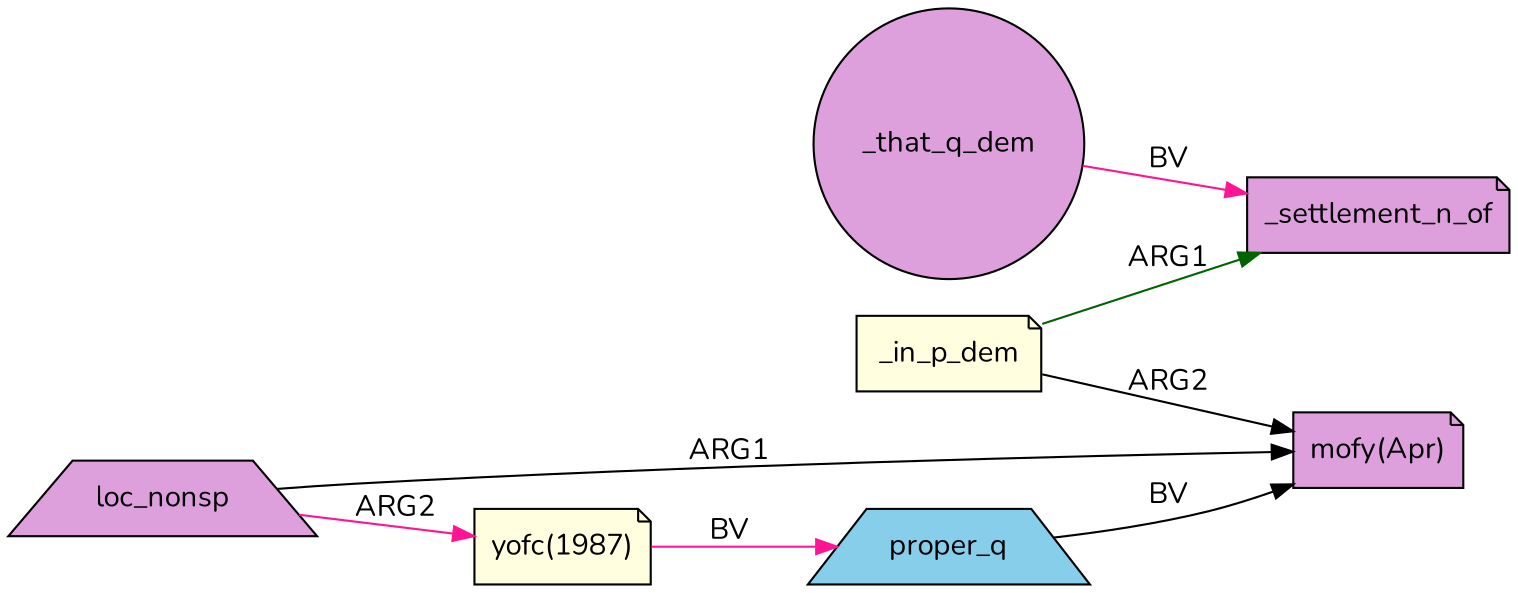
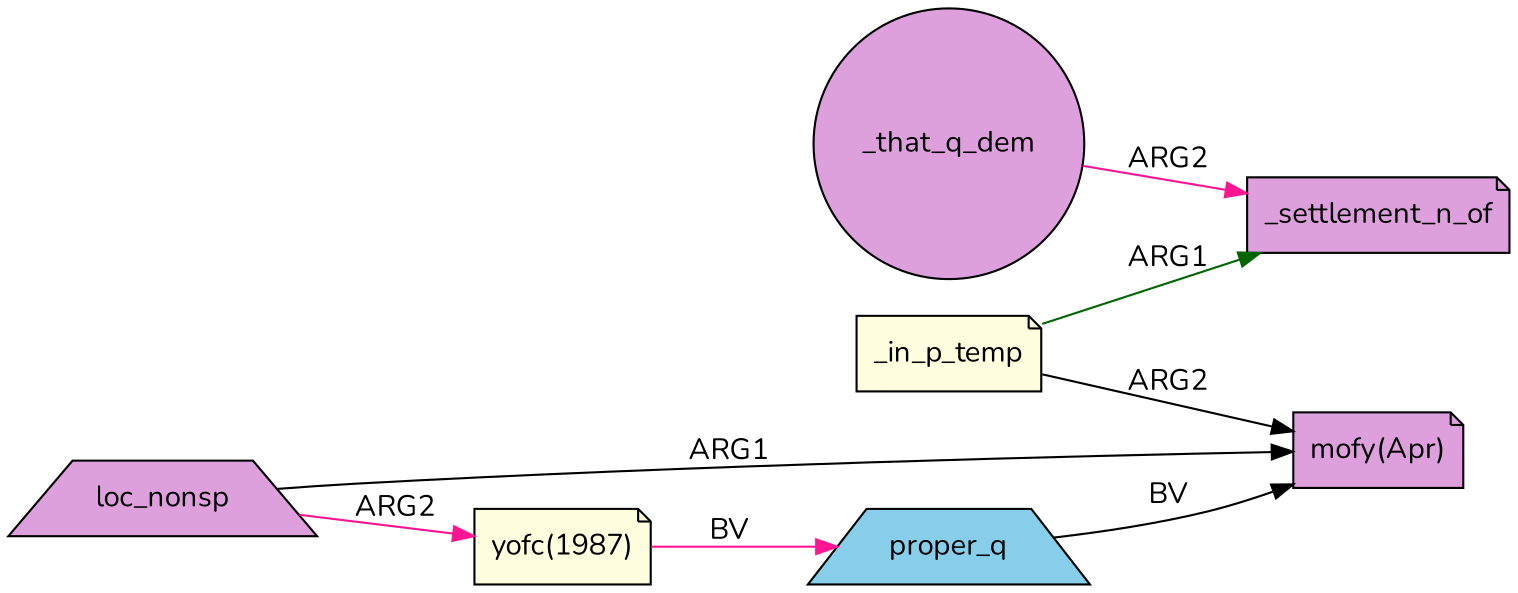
  digraph {
    fontname=Nunito
    rankdir=LR
    node [fillcolor=plum fontname=Nunito shape=note style=filled]
    edge [color=black fontname=Nunito]
    proper_q [fillcolor=skyblue shape=trapezium]
    "mofy(Apr)"
    "yofc(1987)" [fillcolor=lightyellow]
    _that_q_dem [shape=circle]
    _settlement_n_of
-   _in_p_temp [fillcolor=lightyellow label=_in_p_dem]
+   _in_p_temp [fillcolor=lightyellow]
    loc_nonsp [shape=trapezium]
    proper_q -> "mofy(Apr)" [label=BV]
    "yofc(1987)" -> proper_q [color=deeppink label=BV]
-   _that_q_dem -> _settlement_n_of [color=deeppink label=BV]
+   _that_q_dem -> _settlement_n_of [color=deeppink label=ARG2]
    _in_p_temp -> "mofy(Apr)" [label=ARG2]
    _in_p_temp -> _settlement_n_of [color=darkgreen label=ARG1]
    loc_nonsp -> "mofy(Apr)" [label=ARG1]
    loc_nonsp -> "yofc(1987)" [color=deeppink label=ARG2]
  }
